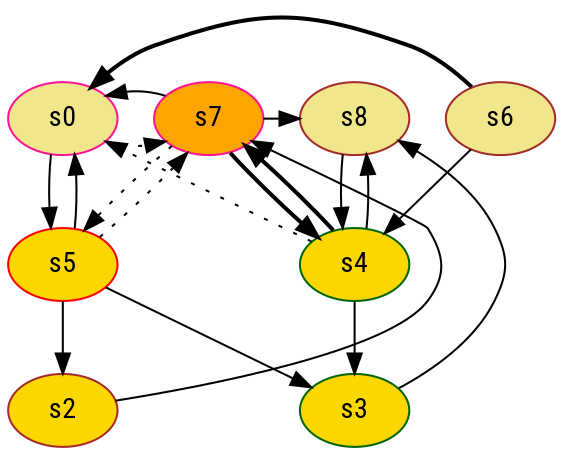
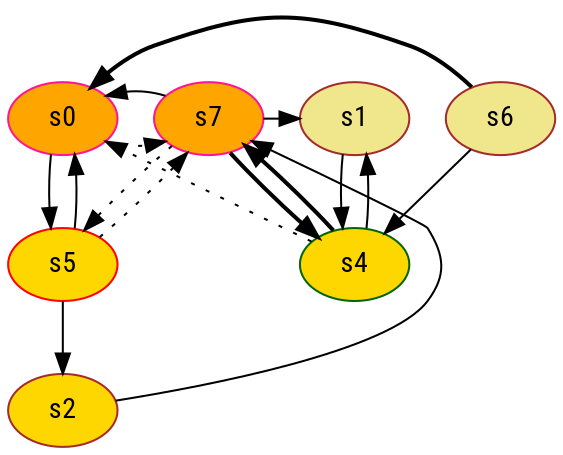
  digraph {
    fontname="Roboto Condensed"
    node [color=brown fillcolor=gold fontname="Roboto Condensed" player=1 style=filled]
    edge [fontname="Roboto Condensed" style=solid]
-   s0 [color=deeppink fillcolor=khaki]
+   s0 [color=deeppink fillcolor=orange]
    s5 [color=red]
    s7 [color=deeppink fillcolor=orange player=0]
    s2
-   s3 [color=darkgreen player=0]
-   s1 [fillcolor=khaki player=0 label=s8]
+   s1 [fillcolor=khaki player=0]
    s4 [color=darkgreen]
    s6 [fillcolor=khaki]
    s0 -> s5
    s0 -> s7 [constraint="time % 4 == 3 || time % 5 == 0" style=dotted]
    s5 -> s0 [constraint="time % 2 == 1 && time % 5 == 2"]
    s5 -> s7 [constraint="time % 2 == 1 && time % 5 == 3" style=dotted]
    s5 -> s2
-   s5 -> s3 [constraint="!(time % 6 == 3)"]
    s7 -> s0 [constraint="time == 3 || time == 16"]
    s7 -> s5 [constraint="time % 5 == 0 || time % 3 == 2" style=dotted]
    s7 -> s1 [constraint="time % 2 == 0"]
    s7 -> s4 [constraint="time % 4 == 1 && time % 3 == 1" style=bold]
    s2 -> s7 [constraint="time % 3 == 1 && time % 3 == 2"]
-   s3 -> s1 [constraint="time % 4 == 1 && time % 4 == 0"]
    s1 -> s4
    s4 -> s0 [constraint="time % 7 == 1" style=dotted]
    s4 -> s7 [constraint="time % 4 == 1 || time % 5 == 4" style=bold]
-   s4 -> s3
    s4 -> s1 [constraint="time % 3 == 1 || time % 3 == 2"]
    s6 -> s0 [constraint="time == 9 || time == 17 || time == 21 || time == 23 || time == 27" style=bold]
    s6 -> s4 [constraint="!(time % 2 == 1)"]
  }
